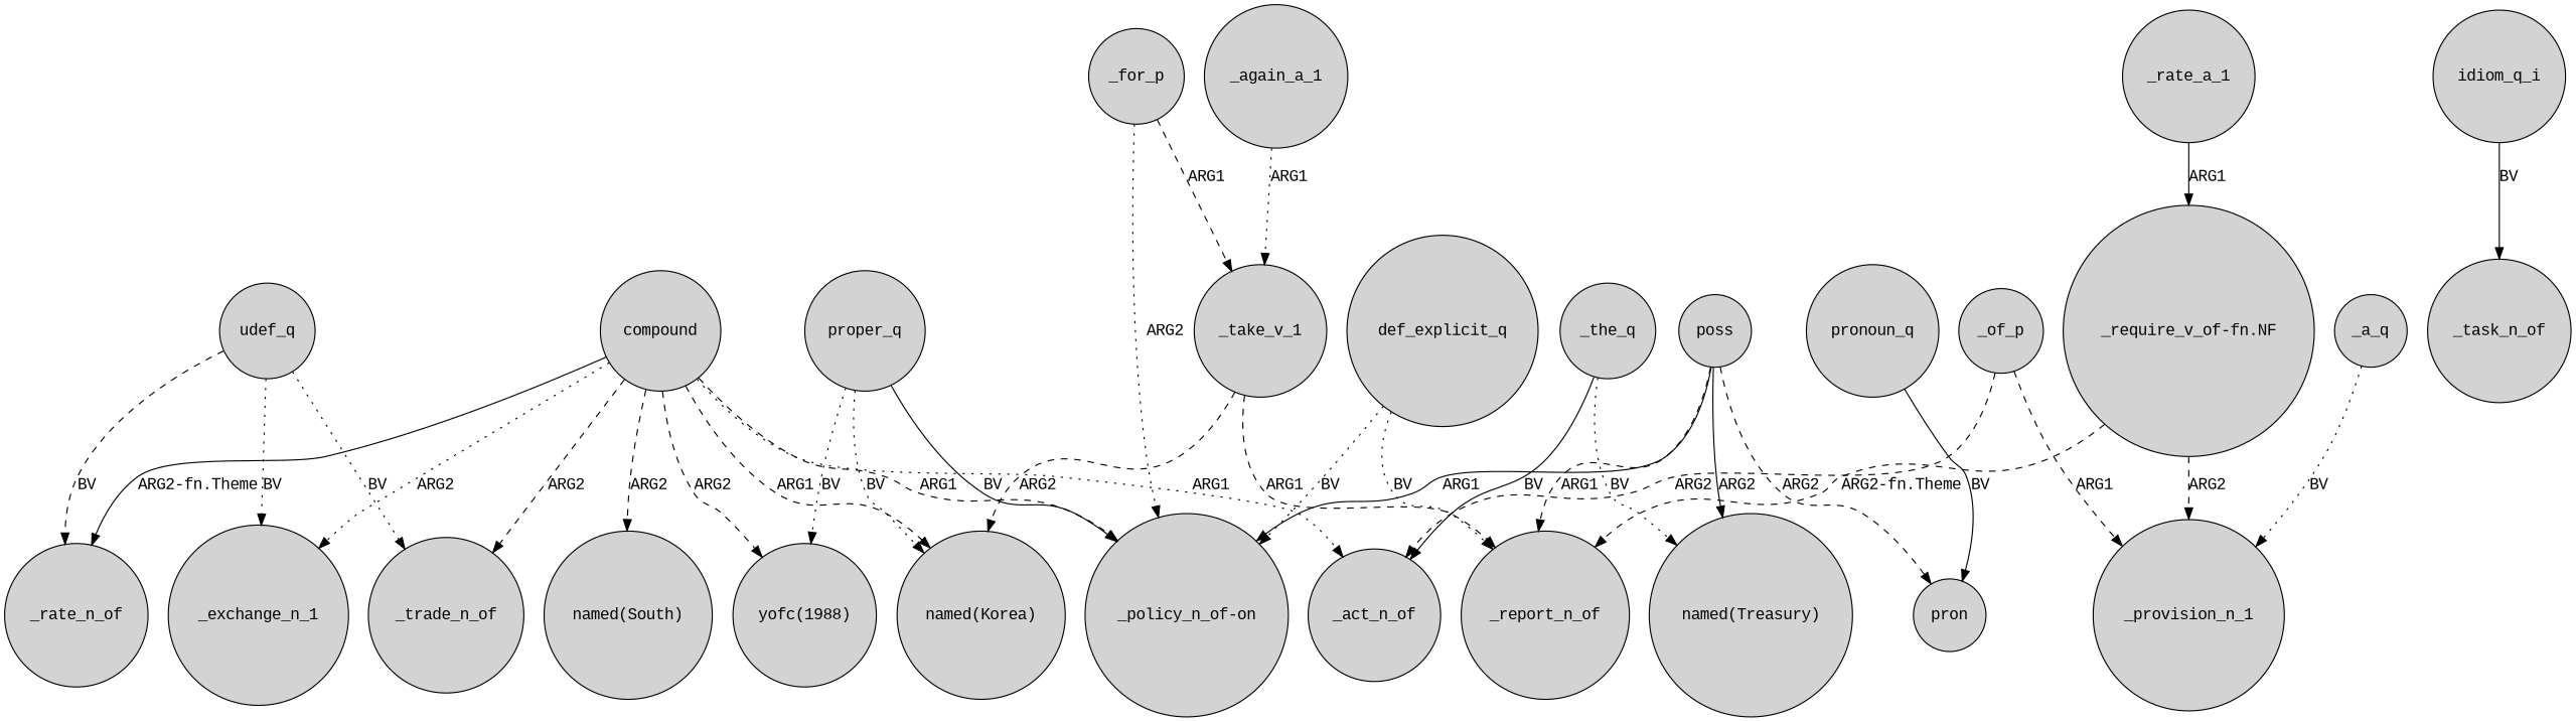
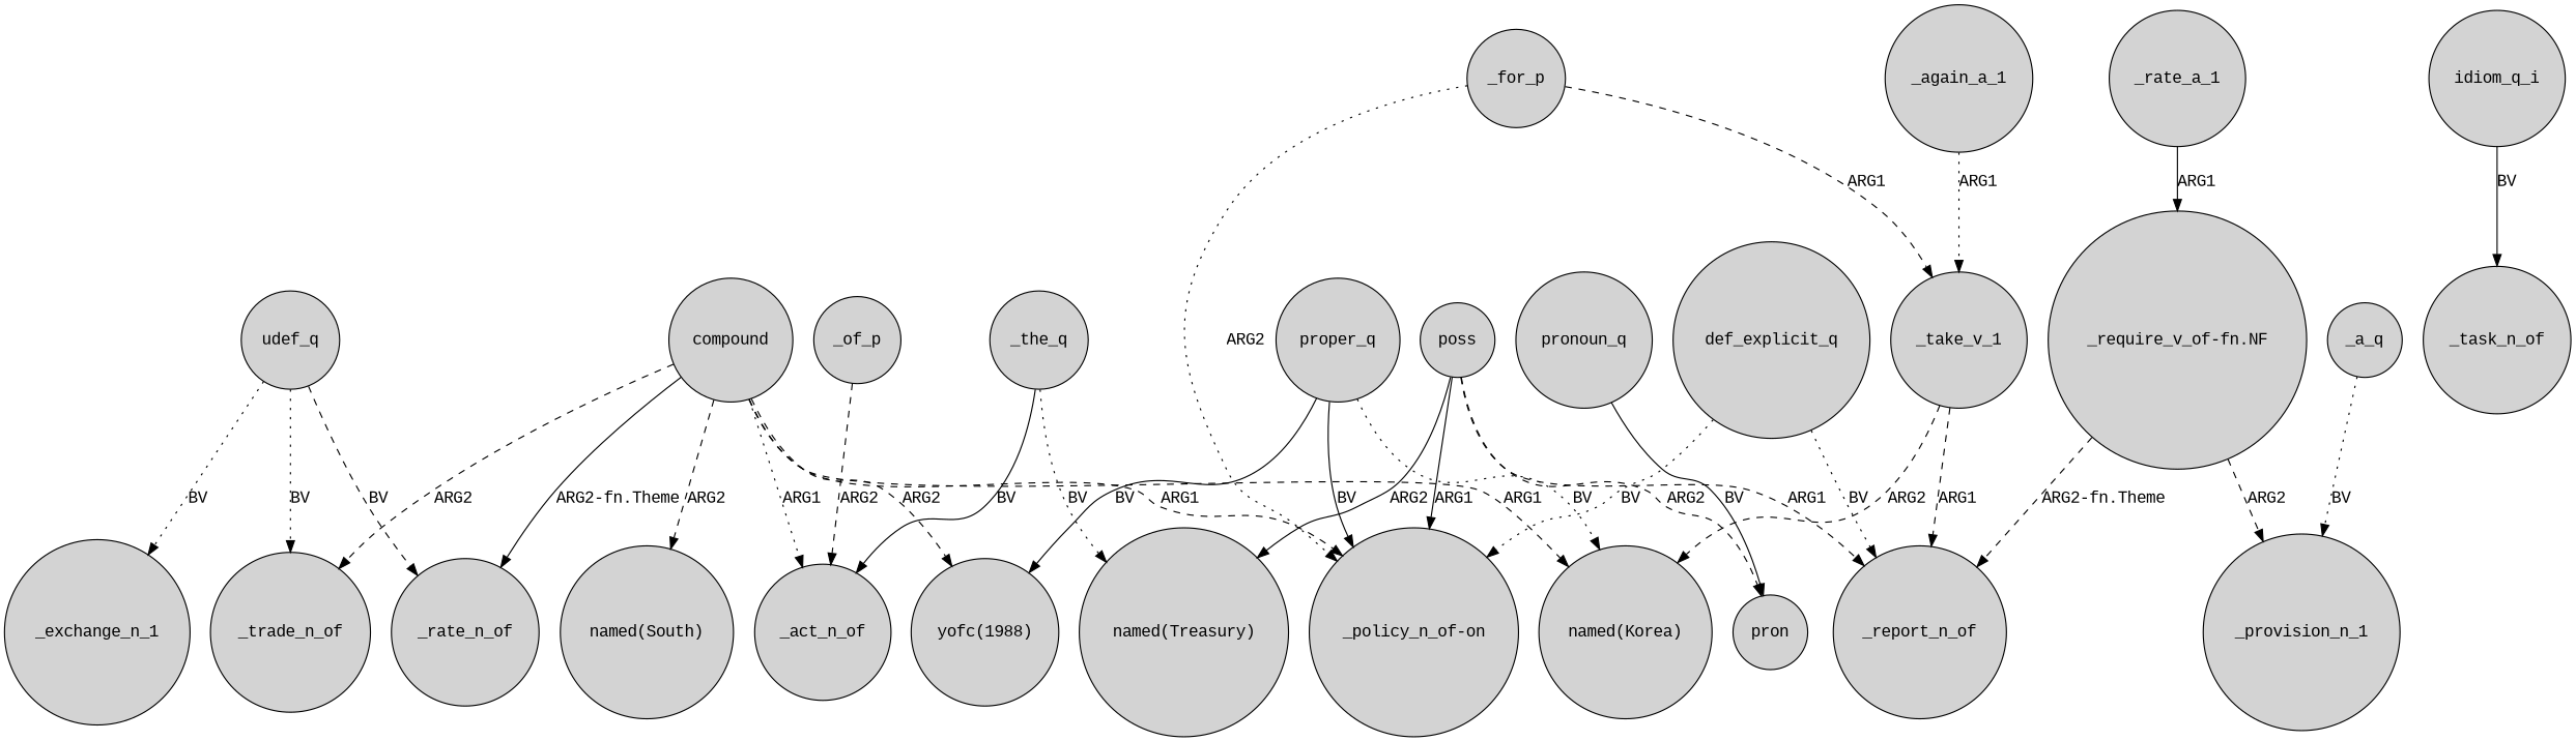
  digraph {
    fontname="Liberation Mono"
    node [fontname="Liberation Mono" shape=circle style=filled]
    edge [fontname="Liberation Mono" style=dashed]
    udef_q
    _trade_n_of
    _rate_n_of
    _exchange_n_1
    compound
    "named(South)"
    _act_n_of
    "_policy_n_of-on"
    "yofc(1988)"
    "named(Korea)"
    _for_p
    _take_v_1
    _report_n_of
    poss
    pron
    "named(Treasury)"
    _of_p
    _provision_n_1
    _again_a_1
    _the_q
    "_require_v_of-fn.NF"
    def_explicit_q
    n23 [label=_rate_a_1]
    pronoun_q
    idiom_q_i
    _task_n_of
    proper_q
    _a_q
    udef_q -> _trade_n_of [label=BV style=dotted]
    udef_q -> _rate_n_of [label=BV]
    udef_q -> _exchange_n_1 [label=BV style=dotted]
    compound -> _trade_n_of [label=ARG2]
    compound -> _rate_n_of [label="ARG2-fn.Theme" style=solid]
-   compound -> _exchange_n_1 [label=ARG2 style=dotted]
    compound -> "named(South)" [label=ARG2]
    compound -> _act_n_of [label=ARG1 style=dotted]
    compound -> "_policy_n_of-on" [label=ARG1]
    compound -> "yofc(1988)" [label=ARG2]
    compound -> "named(Korea)" [label=ARG1]
    _for_p -> "_policy_n_of-on" [label=ARG2 style=dotted]
    _for_p -> _take_v_1 [label=ARG1]
    _take_v_1 -> "named(Korea)" [label=ARG2]
    _take_v_1 -> _report_n_of [label=ARG1]
    poss -> "_policy_n_of-on" [label=ARG1 style=solid]
    poss -> _report_n_of [label=ARG1]
    poss -> pron [label=ARG2]
    poss -> "named(Treasury)" [label=ARG2 style=solid]
    _of_p -> _act_n_of [label=ARG2]
-   _of_p -> _provision_n_1 [label=ARG1]
    _again_a_1 -> _take_v_1 [label=ARG1 style=dotted]
    _the_q -> _act_n_of [label=BV style=solid]
    _the_q -> "named(Treasury)" [label=BV style=dotted]
    "_require_v_of-fn.NF" -> _report_n_of [label="ARG2-fn.Theme"]
    "_require_v_of-fn.NF" -> _provision_n_1 [label=ARG2]
    def_explicit_q -> "_policy_n_of-on" [label=BV style=dotted]
    def_explicit_q -> _report_n_of [label=BV style=dotted]
    n23 -> "_require_v_of-fn.NF" [label=ARG1 style=solid]
    pronoun_q -> pron [label=BV style=solid]
    idiom_q_i -> _task_n_of [label=BV style=solid]
    proper_q -> "_policy_n_of-on" [label=BV style=solid]
-   proper_q -> "yofc(1988)" [label=BV style=dotted]
+   proper_q -> "yofc(1988)" [label=BV style=solid]
    proper_q -> "named(Korea)" [label=BV style=dotted]
    _a_q -> _provision_n_1 [label=BV style=dotted]
  }
